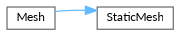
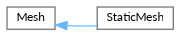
  digraph {
    rankdir=LR
    fontname=Lato
    node [color=grey40 fillcolor=white fontname=Lato fontsize=10 shape=box style=filled]
    n1 [height=0.2 label=Mesh width=0.4]
    n2 [height=0.2 label=StaticMesh width=0.4]
-   n2 -> n1 [color=steelblue1 dir=back fontname=Lato fontsize=10 labelfontname=Helvetica labelfontsize=10 style=solid]
+   n1 -> n2 [color=steelblue1 dir=back fontname=Lato fontsize=10 labelfontname=Helvetica labelfontsize=10 style=solid]
  }
